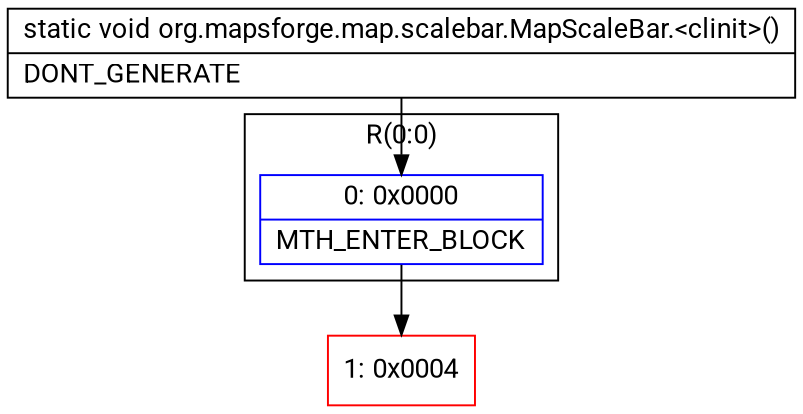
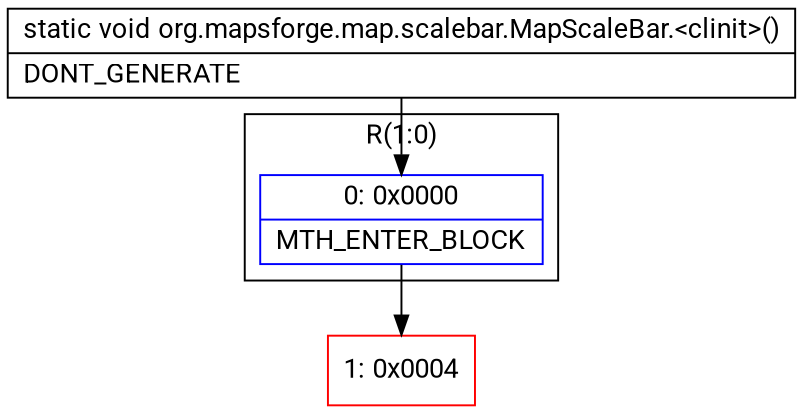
  digraph {
    fontname=Roboto
    node [shape=record fontname=Roboto]
    edge [fontname=Roboto]
    n1 [color=blue label="{0\:\ 0x0000|MTH_ENTER_BLOCK\l}"]
    n2 [color=red label="{1\:\ 0x0004}"]
    n3 [label="{static void org.mapsforge.map.scalebar.MapScaleBar.\<clinit\>()  | DONT_GENERATE\l}"]
    subgraph cluster_1 {
-     label="R(0:0)"
+     label="R(1:0)"
      n1
    }
    n1 -> n2
    n3 -> n1
  }
